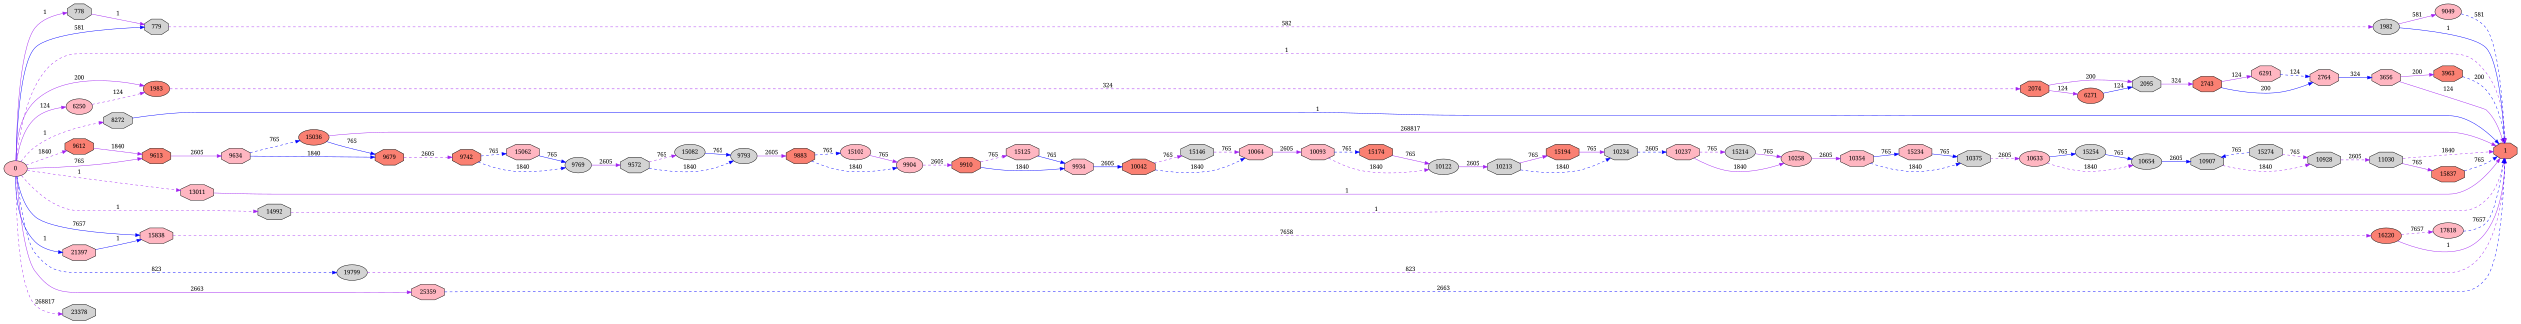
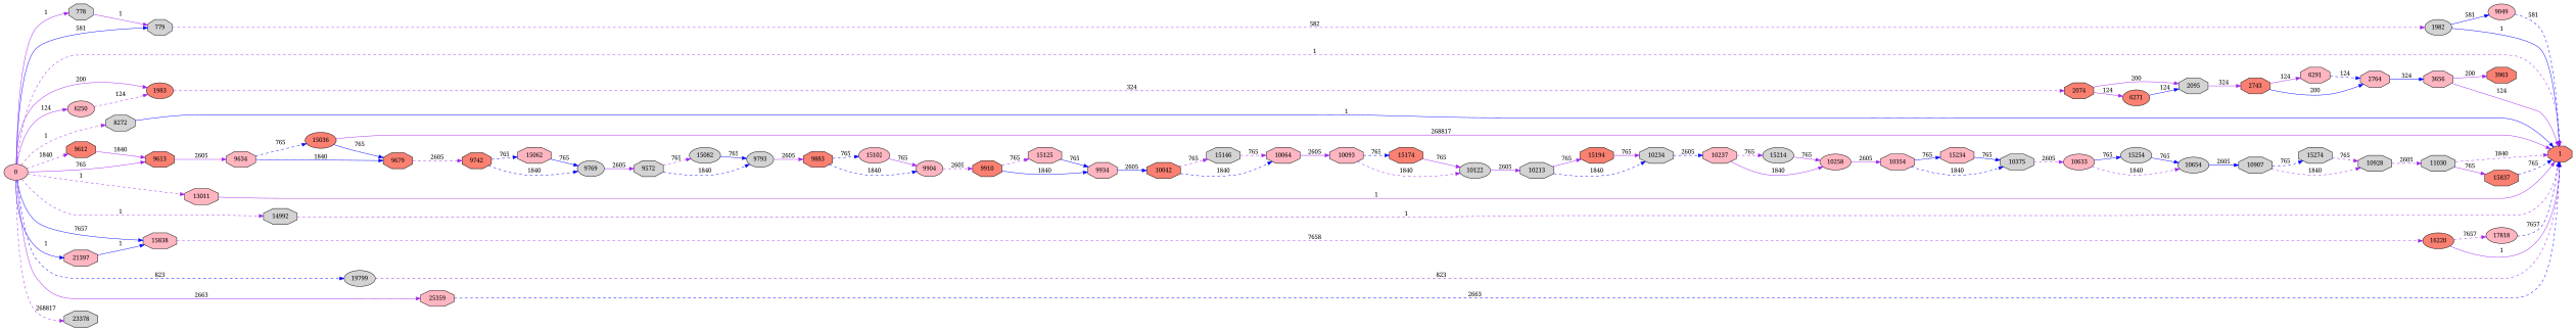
  digraph {
    fontname="Noto Serif"
    rankdir=LR
    node [fillcolor=lightgrey fontname="Noto Serif" shape=octagon style=filled]
    edge [color=purple fontname="Noto Serif" style=solid]
    778
    779
    1982 [shape=ellipse]
    1 [fillcolor=salmon]
    9049 [fillcolor=lightpink shape=ellipse]
    1983 [fillcolor=salmon shape=ellipse]
    2074 [fillcolor=salmon]
    2095
    6271 [fillcolor=salmon shape=ellipse]
    2743 [fillcolor=salmon]
    2764 [fillcolor=lightpink]
    6291 [fillcolor=lightpink]
    3656 [fillcolor=lightpink]
    3963 [fillcolor=salmon]
    n15 [fillcolor=lightpink label=6250 shape=ellipse]
    8272
    9612 [fillcolor=salmon]
    9613 [fillcolor=salmon]
    9634 [fillcolor=lightpink]
    9679 [fillcolor=salmon]
    15036 [fillcolor=salmon shape=ellipse]
    9742 [fillcolor=salmon]
    9769 [shape=ellipse]
    15062 [fillcolor=lightpink]
    n25 [label=9572]
    9793 [shape=ellipse]
    15082 [shape=ellipse]
    9883 [fillcolor=salmon]
    9904 [fillcolor=lightpink shape=ellipse]
    15102 [fillcolor=lightpink shape=ellipse]
    9910 [fillcolor=salmon]
    9934 [fillcolor=lightpink]
    15125 [fillcolor=lightpink]
    10042 [fillcolor=salmon]
    10064 [fillcolor=lightpink]
    15146
    10093 [fillcolor=lightpink]
    10122 [shape=ellipse]
    15174 [fillcolor=salmon]
    10213
    10234
    15194 [fillcolor=salmon]
    10237 [fillcolor=lightpink]
    10258 [fillcolor=lightpink shape=ellipse]
    15214 [shape=ellipse]
    10354 [fillcolor=lightpink]
    10375
    15234 [fillcolor=lightpink]
    10633 [fillcolor=lightpink shape=ellipse]
    10654 [shape=ellipse]
    15254 [shape=ellipse]
    10907
    10928
    15274
    11030
    15837 [fillcolor=salmon]
    13011 [fillcolor=lightpink]
    14992
    15838 [fillcolor=lightpink]
    16220 [fillcolor=salmon shape=ellipse]
    17818 [fillcolor=lightpink shape=ellipse]
    19799 [shape=ellipse]
    21397 [fillcolor=lightpink]
    25359 [fillcolor=lightpink]
    0 [fillcolor=lightpink shape=ellipse]
    23378
    778 -> 779 [label=1]
    779 -> 1982 [label=582 style=dashed]
    1982 -> 1 [color=blue label=1]
-   1982 -> 9049 [label=581]
+   1982 -> 9049 [color=blue label=581]
    9049 -> 1 [color=blue label=581 style=dashed]
    1983 -> 2074 [label=324 style=dashed]
    2074 -> 2095 [label=200]
    2074 -> 6271 [label=124]
    2095 -> 2743 [label=324]
    6271 -> 2095 [color=blue label=124]
    2743 -> 2764 [color=blue label=200]
    2743 -> 6291 [label=124]
    2764 -> 3656 [color=blue label=324]
    6291 -> 2764 [color=blue label=124 style=dashed]
    3656 -> 1 [label=124]
    3656 -> 3963 [label=200]
-   3963 -> 1 [color=blue label=200 style=dashed]
    n15 -> 1983 [label=124 style=dashed]
    8272 -> 1 [color=blue label=1]
    9612 -> 9613 [label=1840]
    9613 -> 9634 [label=2605]
    9634 -> 9679 [color=blue label=1840]
    9634 -> 15036 [color=blue label=765 style=dashed]
    9679 -> 9742 [label=2605 style=dashed]
    15036 -> 1 [label=268817]
    15036 -> 9679 [color=blue label=765]
    9742 -> 9769 [color=blue label=1840 style=dashed]
    9742 -> 15062 [color=blue label=765 style=dashed]
    9769 -> n25 [label=2605]
    15062 -> 9769 [color=blue label=765]
    n25 -> 9793 [color=blue label=1840 style=dashed]
    n25 -> 15082 [label=765 style=dashed]
    9793 -> 9883 [label=2605]
    15082 -> 9793 [color=blue label=765]
    9883 -> 9904 [color=blue label=1840 style=dashed]
    9883 -> 15102 [color=blue label=765 style=dashed]
    9904 -> 9910 [label=2605 style=dashed]
    15102 -> 9904 [label=765]
    9910 -> 9934 [color=blue label=1840]
    9910 -> 15125 [label=765 style=dashed]
    9934 -> 10042 [color=blue label=2605]
    15125 -> 9934 [color=blue label=765]
    10042 -> 10064 [color=blue label=1840 style=dashed]
    10042 -> 15146 [label=765 style=dashed]
    10064 -> 10093 [label=2605]
    15146 -> 10064 [label=765 style=dashed]
    10093 -> 10122 [label=1840 style=dashed]
    10093 -> 15174 [color=blue label=765 style=dashed]
    10122 -> 10213 [label=2605]
    15174 -> 10122 [label=765]
    10213 -> 10234 [color=blue label=1840 style=dashed]
    10213 -> 15194 [label=765]
    10234 -> 10237 [color=blue label=2605 style=dashed]
    15194 -> 10234 [label=765]
    10237 -> 10258 [label=1840]
    10237 -> 15214 [label=765 style=dashed]
    10258 -> 10354 [label=2605]
    15214 -> 10258 [label=765]
    10354 -> 10375 [color=blue label=1840 style=dashed]
    10354 -> 15234 [color=blue label=765]
    10375 -> 10633 [label=2605 style=dashed]
    15234 -> 10375 [color=blue label=765]
    10633 -> 10654 [label=1840 style=dashed]
    10633 -> 15254 [color=blue label=765]
    10654 -> 10907 [color=blue label=2605]
    15254 -> 10654 [color=blue label=765]
    10907 -> 10928 [label=1840 style=dashed]
-   15274 -> 10907 [color=blue label=765 style=dashed]
+   10907 -> 15274 [color=blue label=765 style=dashed]
    10928 -> 11030 [label=2605 style=dashed]
    15274 -> 10928 [label=765 style=dashed]
    11030 -> 1 [label=1840 style=dashed]
    11030 -> 15837 [label=765]
    15837 -> 1 [color=blue label=765 style=dashed]
    13011 -> 1 [label=1]
    14992 -> 1 [label=1 style=dashed]
    15838 -> 16220 [label=7658 style=dashed]
    16220 -> 1 [label=1]
    16220 -> 17818 [label=7657 style=dashed]
    17818 -> 1 [color=blue label=7657 style=dashed]
    19799 -> 1 [label=823 style=dashed]
    21397 -> 15838 [color=blue label=1]
    25359 -> 1 [color=blue label=2663 style=dashed]
    0 -> 778 [label=1]
    0 -> 779 [color=blue label=581]
    0 -> 1 [label=1 style=dashed]
    0 -> 1983 [label=200]
    0 -> n15 [label=124]
    0 -> 8272 [label=1 style=dashed]
    0 -> 9612 [label=1840 style=dashed]
    0 -> 9613 [label=765]
    0 -> 13011 [label=1 style=dashed]
    0 -> 14992 [label=1 style=dashed]
    0 -> 15838 [color=blue label=7657]
    0 -> 19799 [color=blue label=823 style=dashed]
    0 -> 21397 [color=blue label=1]
    0 -> 25359 [label=2663]
    0 -> 23378 [label=268817 style=dashed]
  }
